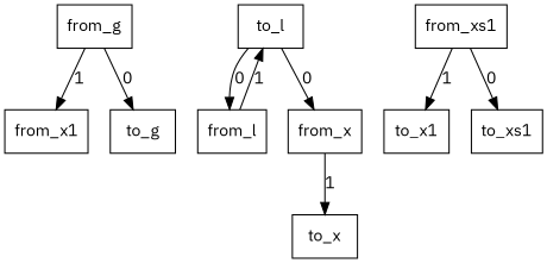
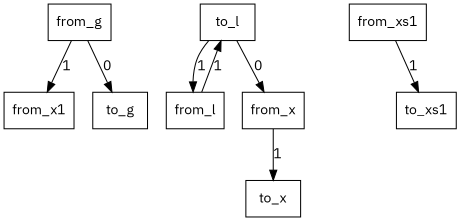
  digraph {
    fontname="IBM Plex Sans"
    rankdir=TB
    node [fillcolor=white fontname="IBM Plex Sans" shape=box style=filled]
    edge [fontname="IBM Plex Sans"]
    n1 [label=<from_x1>]
    n2 [label=<from_x>]
    n3 [label=<to_x>]
    n4 [label=<from_l>]
    n5 [label=<to_l>]
    n6 [label=<from_xs1>]
-   n7 [label=<to_x1>]
    n8 [label=<to_xs1>]
    n9 [label=<from_g>]
    n10 [label=<to_g>]
    n2 -> n3 [label=1]
    n4 -> n5 [label=1]
    n5 -> n2 [label=0]
-   n5 -> n4 [label=0]
-   n6 -> n7 [label=1]
-   n6 -> n8 [label=0]
+   n5 -> n4 [label=1]
+   n6 -> n8 [label=1]
    n9 -> n1 [label=1]
    n9 -> n10 [label=0]
  }
